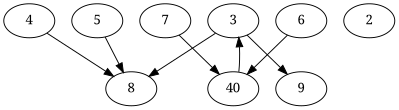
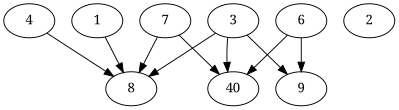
  digraph {
    fontname="Noto Serif"
    node [alpha=0.02 fontname="Noto Serif"]
    edge [fontname="Noto Serif"]
-   1 [expect_size=46124032 label=5]
+   1 [expect_size=46124032]
    8 [alpha=0.03 expect_size=6322176]
    2 [alpha=0.19 expect_size=44318720]
    3 [expect_size=5739520]
    9 [alpha=0.12 expect_size=40157184]
    n6 [alpha=0.09 expect_size=6051840 label=40]
    4 [alpha=0.07 expect_size=39497728]
    6 [alpha=0.16 expect_size=14143488]
    7 [alpha=0.05 expect_size=47765504]
    1 -> 8
    3 -> 8
    3 -> 9
-   n6 -> 3
+   3 -> n6
    4 -> 8
+   6 -> 9
    6 -> n6
+   7 -> 8
    7 -> n6
  }
